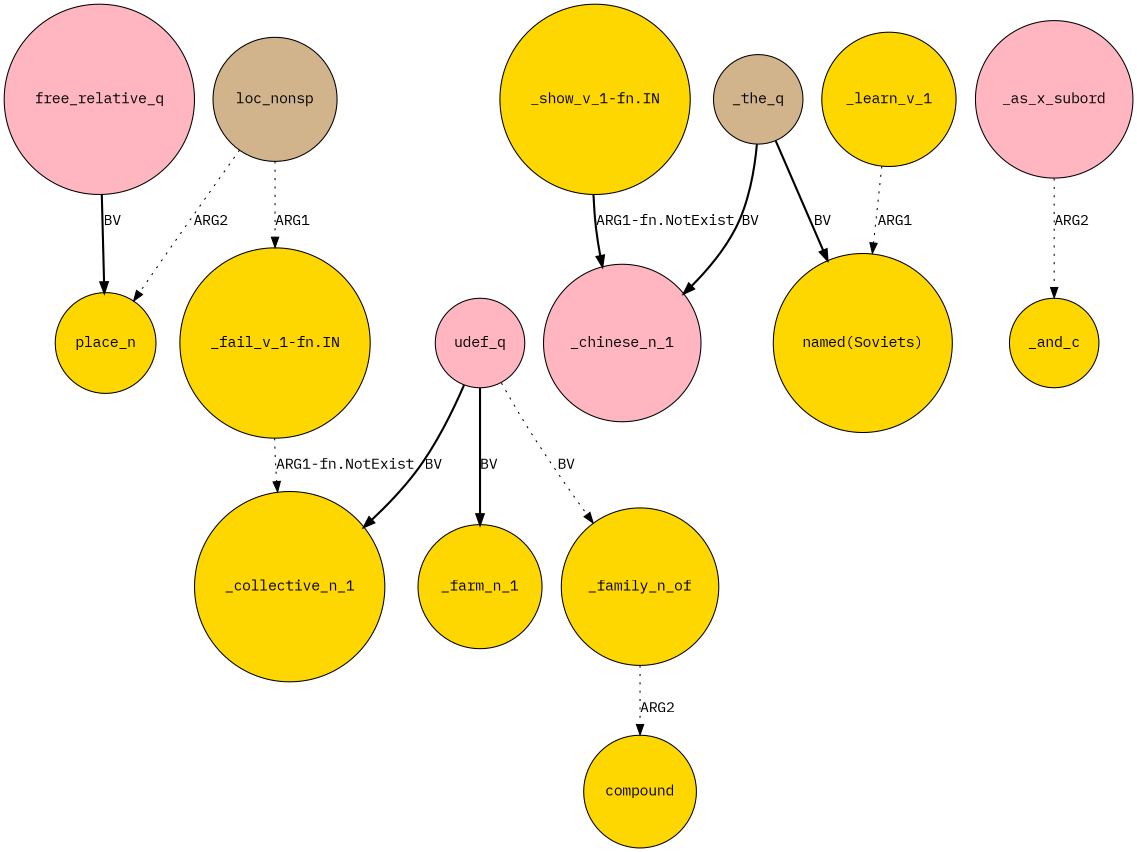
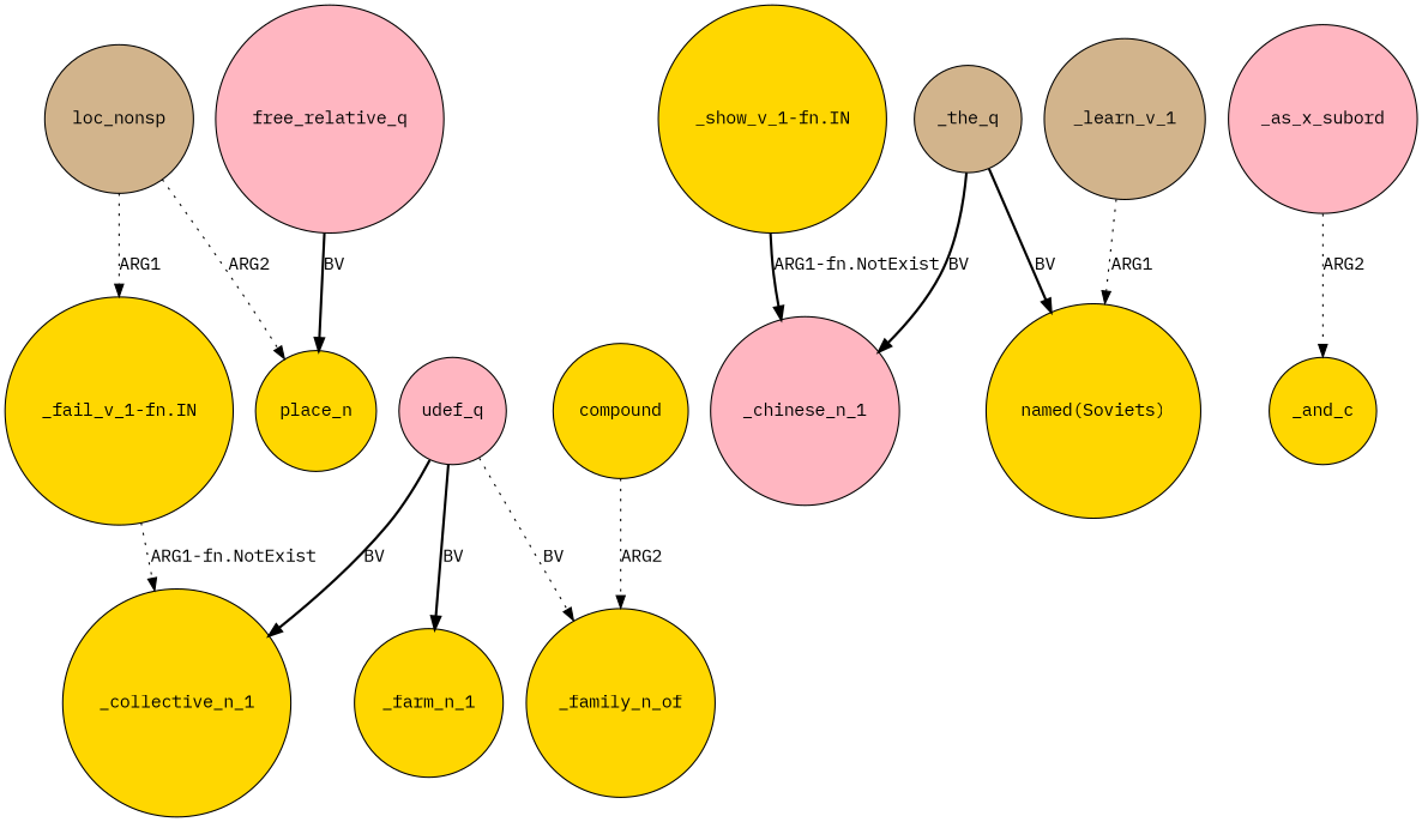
  digraph {
    fontname="IBM Plex Mono"
    node [fillcolor=gold fontname="IBM Plex Mono" shape=circle style=filled]
    edge [fontname="IBM Plex Mono" style=dotted]
    loc_nonsp [fillcolor=tan]
    place_n
    "_fail_v_1-fn.IN"
    _collective_n_1
    _the_q [fillcolor=tan]
    _chinese_n_1 [fillcolor=lightpink]
    "named(Soviets)"
    compound
    _family_n_of
-   _learn_v_1
+   _learn_v_1 [fillcolor=tan]
    udef_q [fillcolor=lightpink]
    _farm_n_1
    free_relative_q [fillcolor=lightpink]
    _as_x_subord [fillcolor=lightpink]
    _and_c
    "_show_v_1-fn.IN"
    loc_nonsp -> place_n [label=ARG2]
    loc_nonsp -> "_fail_v_1-fn.IN" [label=ARG1]
    "_fail_v_1-fn.IN" -> _collective_n_1 [label="ARG1-fn.NotExist"]
    _the_q -> _chinese_n_1 [label=BV style=bold]
    _the_q -> "named(Soviets)" [label=BV style=bold]
-   _family_n_of -> compound [label=ARG2]
+   compound -> _family_n_of [label=ARG2]
    _learn_v_1 -> "named(Soviets)" [label=ARG1]
    udef_q -> _collective_n_1 [label=BV style=bold]
    udef_q -> _family_n_of [label=BV]
    udef_q -> _farm_n_1 [label=BV style=bold]
    free_relative_q -> place_n [label=BV style=bold]
    _as_x_subord -> _and_c [label=ARG2]
    "_show_v_1-fn.IN" -> _chinese_n_1 [label="ARG1-fn.NotExist" style=bold]
  }
